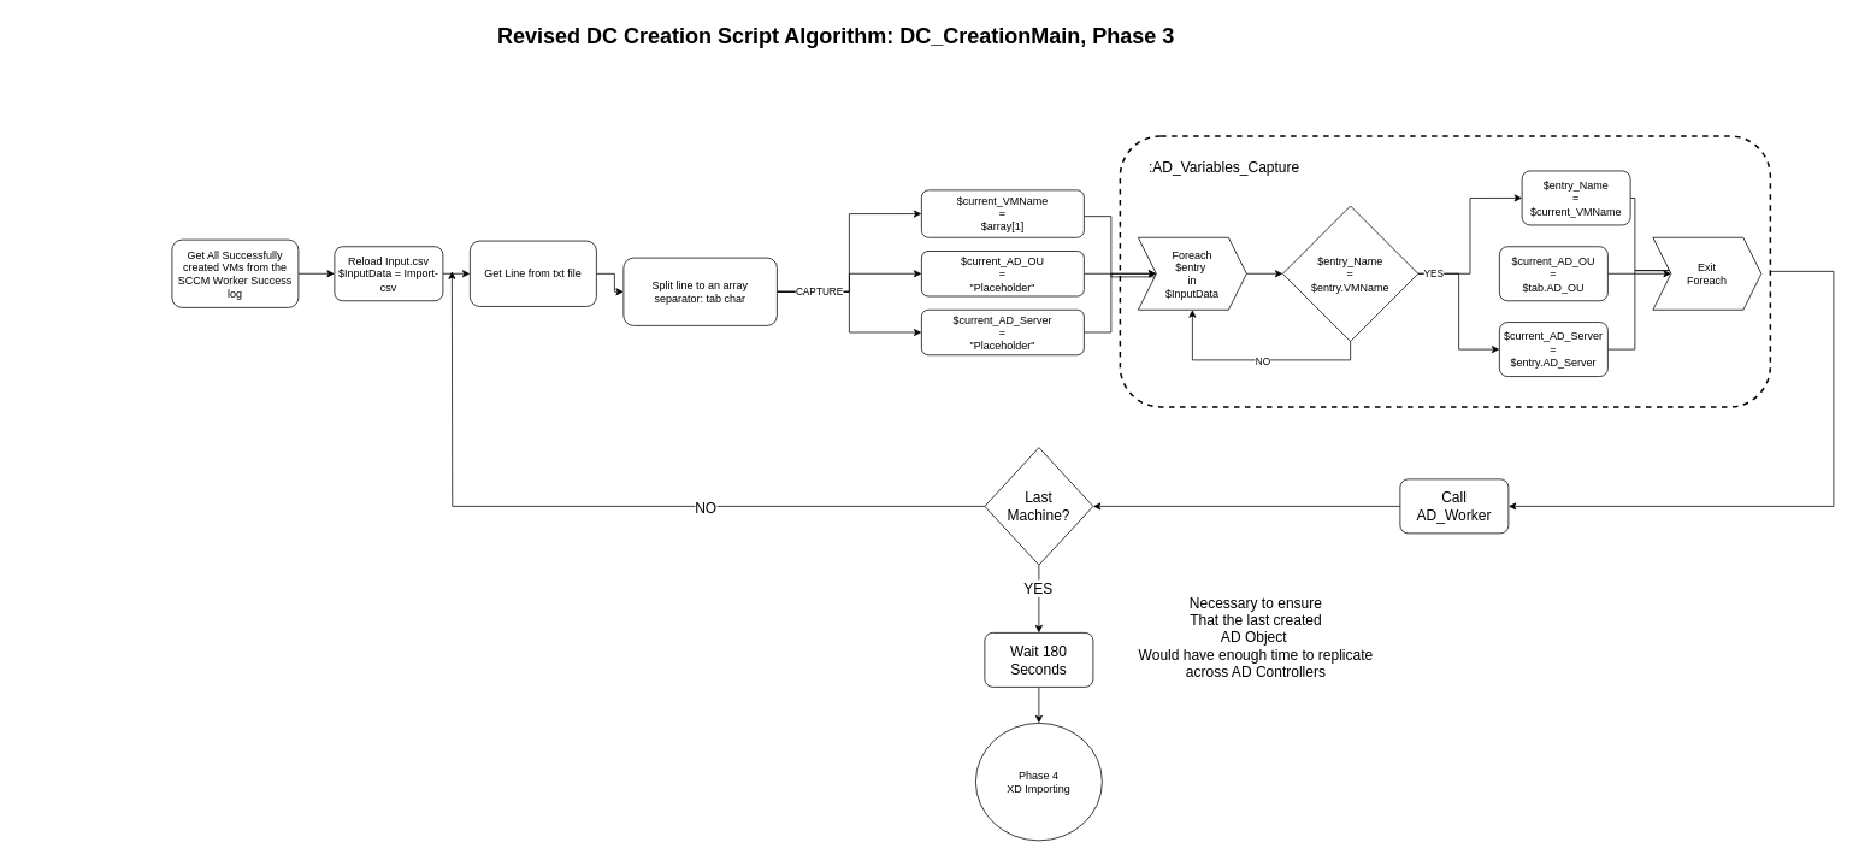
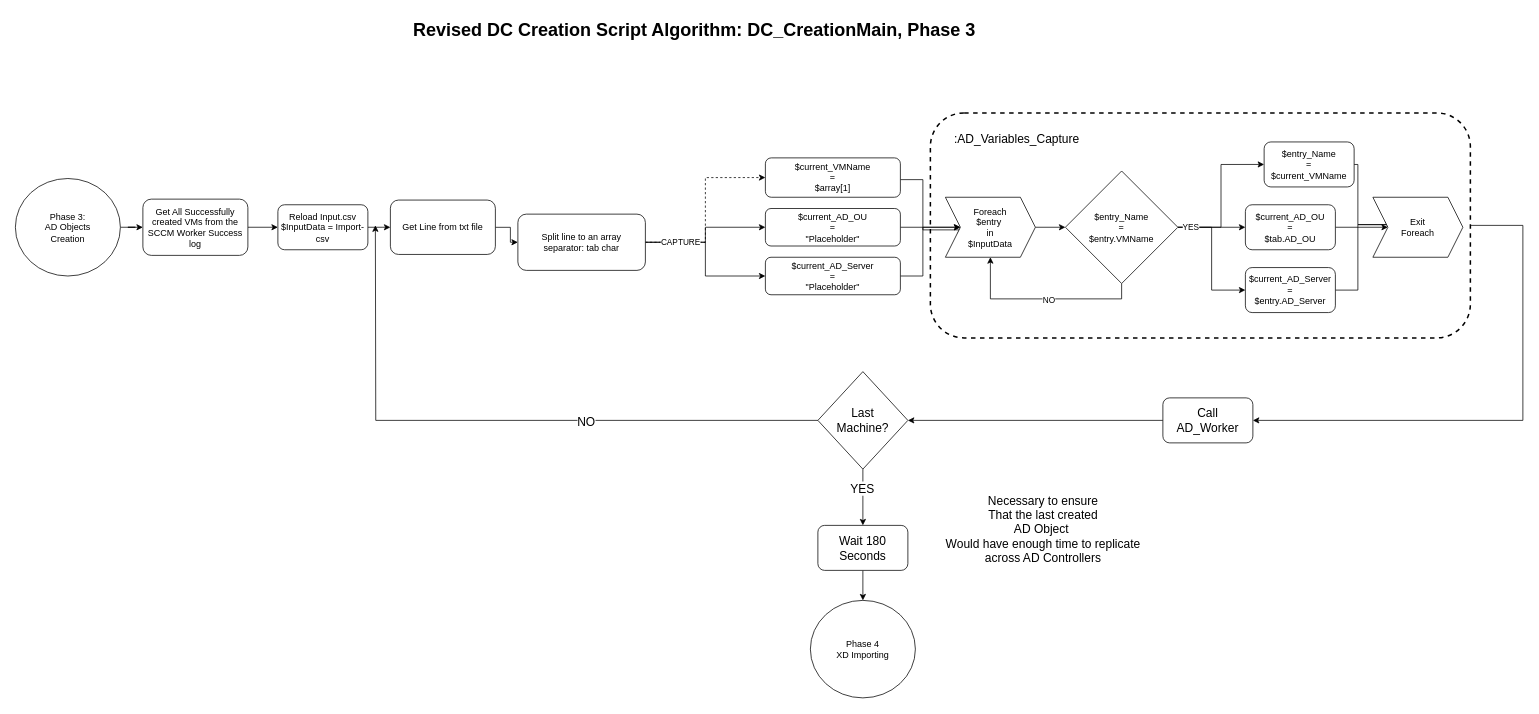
  <mxCell id="0" />
  <mxCell id="1" parent="0" />
+ <mxCell id="2" style="edgeStyle=orthogonalEdgeStyle;rounded=0;orthogonalLoop=1;jettySize=auto;html=1;fontSize=12;" parent="1" source="3" target="10" edge="1"><mxGeometry relative="1" as="geometry" /></mxCell>
+ <mxCell id="3" value="Phase 3:&lt;br&gt;AD Objects&lt;br&gt;Creation" style="ellipse;whiteSpace=wrap;html=1;fontSize=12;fillColor=default;" parent="1" vertex="1"><mxGeometry x="20" y="237.5" width="140" height="130" as="geometry" /></mxCell>
  <mxCell id="4" style="edgeStyle=orthogonalEdgeStyle;rounded=0;orthogonalLoop=1;jettySize=auto;html=1;strokeColor=#000000;fontColor=#000000;startArrow=none;startFill=0;" edge="1" parent="1" source="5" target="25"><mxGeometry relative="1" as="geometry" /></mxCell>
  <mxCell id="5" value="$current_AD_OU&lt;br&gt;=&lt;br&gt;&quot;Placeholder&quot;" style="rounded=1;whiteSpace=wrap;html=1;fontSize=12;fillColor=default;" parent="1" vertex="1"><mxGeometry x="1020" y="277.5" width="180" height="50" as="geometry" /></mxCell>
  <mxCell id="6" style="edgeStyle=orthogonalEdgeStyle;rounded=0;orthogonalLoop=1;jettySize=auto;html=1;entryX=0;entryY=0.5;entryDx=0;entryDy=0;strokeColor=#000000;fontColor=#000000;startArrow=none;startFill=0;" edge="1" parent="1" source="7" target="25"><mxGeometry relative="1" as="geometry"><Array as="points"><mxPoint x="1230" y="239" /><mxPoint x="1230" y="306" /></Array></mxGeometry></mxCell>
  <mxCell id="7" value="$current_VMName&lt;br&gt;=&lt;br&gt;$array[1]" style="rounded=1;whiteSpace=wrap;html=1;fontSize=12;fillColor=default;" parent="1" vertex="1"><mxGeometry x="1020" y="210" width="180" height="52.5" as="geometry" /></mxCell>
  <mxCell id="8" value="&lt;font style=&quot;font-size: 24px;&quot;&gt;&lt;b&gt;Revised DC Creation Script Algorithm: DC_CreationMain, Phase 3&lt;/b&gt;&lt;/font&gt;" style="text;html=1;align=center;verticalAlign=middle;resizable=0;points=[];autosize=1;strokeColor=none;fillColor=none;fontSize=12;" parent="1" vertex="1"><mxGeometry x="540" y="20" width="770" height="40" as="geometry" /></mxCell>
  <mxCell id="9" style="edgeStyle=orthogonalEdgeStyle;rounded=0;orthogonalLoop=1;jettySize=auto;html=1;strokeColor=#000000;fontColor=#000000;startArrow=none;startFill=0;" edge="1" parent="1" source="10" target="21"><mxGeometry relative="1" as="geometry" /></mxCell>
  <mxCell id="10" value="Get All Successfully created VMs from the&lt;br&gt;SCCM Worker Success log" style="rounded=1;whiteSpace=wrap;html=1;fontSize=12;fillColor=default;" parent="1" vertex="1"><mxGeometry x="190" y="265" width="140" height="75" as="geometry" /></mxCell>
  <mxCell id="11" style="edgeStyle=orthogonalEdgeStyle;rounded=0;orthogonalLoop=1;jettySize=auto;html=1;strokeColor=#000000;fontColor=#000000;startArrow=none;startFill=0;" parent="1" source="12" target="17" edge="1"><mxGeometry relative="1" as="geometry" /></mxCell>
  <mxCell id="12" value="Get Line from txt file" style="rounded=1;whiteSpace=wrap;html=1;fontSize=12;fillColor=default;" parent="1" vertex="1"><mxGeometry x="520" y="266.25" width="140" height="72.5" as="geometry" /></mxCell>
  <mxCell id="13" style="edgeStyle=orthogonalEdgeStyle;rounded=0;orthogonalLoop=1;jettySize=auto;html=1;strokeColor=#000000;fontColor=#000000;startArrow=none;startFill=0;" parent="1" source="17" target="5" edge="1"><mxGeometry relative="1" as="geometry" /></mxCell>
  <mxCell id="14" style="edgeStyle=orthogonalEdgeStyle;rounded=0;orthogonalLoop=1;jettySize=auto;html=1;entryX=0;entryY=0.5;entryDx=0;entryDy=0;strokeColor=#000000;fontColor=#000000;startArrow=none;startFill=0;" parent="1" source="17" target="19" edge="1"><mxGeometry relative="1" as="geometry" /></mxCell>
- <mxCell id="15" style="edgeStyle=orthogonalEdgeStyle;rounded=0;orthogonalLoop=1;jettySize=auto;html=1;entryX=0;entryY=0.5;entryDx=0;entryDy=0;strokeColor=#000000;fontColor=#000000;startArrow=none;startFill=0;" parent="1" source="17" target="7" edge="1"><mxGeometry relative="1" as="geometry" /></mxCell>
+ <mxCell id="15" style="edgeStyle=orthogonalEdgeStyle;rounded=0;orthogonalLoop=1;jettySize=auto;html=1;entryX=0;entryY=0.5;entryDx=0;entryDy=0;strokeColor=#000000;fontColor=#000000;startArrow=none;startFill=0;dashed=1;" parent="1" source="17" target="7" edge="1"><mxGeometry relative="1" as="geometry" /></mxCell>
  <mxCell id="16" value="CAPTURE" style="edgeLabel;html=1;align=center;verticalAlign=middle;resizable=0;points=[];fontColor=#000000;" parent="15" vertex="1" connectable="0"><mxGeometry x="-0.743" y="-3" relative="1" as="geometry"><mxPoint x="14" y="-3" as="offset" /></mxGeometry></mxCell>
  <mxCell id="17" value="Split line to an array&lt;br&gt;separator: tab char" style="rounded=1;whiteSpace=wrap;html=1;fontSize=12;fillColor=default;" parent="1" vertex="1"><mxGeometry x="690" y="285" width="170" height="75" as="geometry" /></mxCell>
  <mxCell id="18" style="edgeStyle=orthogonalEdgeStyle;rounded=0;orthogonalLoop=1;jettySize=auto;html=1;strokeColor=#000000;fontColor=#000000;startArrow=none;startFill=0;" edge="1" parent="1" source="19" target="25"><mxGeometry relative="1" as="geometry" /></mxCell>
  <mxCell id="19" value="$current_AD_Server&lt;br&gt;=&lt;br&gt;&quot;Placeholder&quot;" style="rounded=1;whiteSpace=wrap;html=1;fontSize=12;fillColor=default;" parent="1" vertex="1"><mxGeometry x="1020" y="342.5" width="180" height="50" as="geometry" /></mxCell>
  <mxCell id="20" style="edgeStyle=orthogonalEdgeStyle;rounded=0;orthogonalLoop=1;jettySize=auto;html=1;strokeColor=#000000;fontColor=#000000;startArrow=none;startFill=0;" edge="1" parent="1" source="21" target="12"><mxGeometry relative="1" as="geometry" /></mxCell>
  <mxCell id="21" value="Reload Input.csv&lt;br&gt;$InputData = Import-csv" style="rounded=1;whiteSpace=wrap;html=1;strokeColor=#000000;strokeWidth=1;fontColor=#000000;fillColor=default;" vertex="1" parent="1"><mxGeometry x="370" y="272.5" width="120" height="60" as="geometry" /></mxCell>
  <mxCell id="22" style="edgeStyle=orthogonalEdgeStyle;rounded=0;orthogonalLoop=1;jettySize=auto;html=1;entryX=0;entryY=0.5;entryDx=0;entryDy=0;strokeColor=#000000;fontColor=#000000;startArrow=none;startFill=0;" edge="1" parent="1" source="23" target="37"><mxGeometry relative="1" as="geometry"><Array as="points"><mxPoint x="1810" y="219" /><mxPoint x="1810" y="299" /></Array></mxGeometry></mxCell>
  <mxCell id="23" value="$entry_Name&lt;br&gt;=&lt;br&gt;$current_VMName" style="rounded=1;whiteSpace=wrap;html=1;strokeColor=#000000;strokeWidth=1;fontColor=#000000;fillColor=default;" vertex="1" parent="1"><mxGeometry x="1685" y="188.75" width="120" height="60" as="geometry" /></mxCell>
  <mxCell id="24" style="edgeStyle=orthogonalEdgeStyle;rounded=0;orthogonalLoop=1;jettySize=auto;html=1;strokeColor=#000000;fontColor=#000000;startArrow=none;startFill=0;" edge="1" parent="1" source="25" target="36"><mxGeometry relative="1" as="geometry" /></mxCell>
  <mxCell id="25" value="Foreach&lt;br&gt;$entry&amp;nbsp;&lt;br&gt;in&lt;br&gt;$InputData" style="shape=step;perimeter=stepPerimeter;whiteSpace=wrap;html=1;fixedSize=1;strokeColor=#000000;strokeWidth=1;fontColor=#000000;fillColor=default;" vertex="1" parent="1"><mxGeometry x="1260" y="262.5" width="120" height="80" as="geometry" /></mxCell>
  <mxCell id="26" style="edgeStyle=orthogonalEdgeStyle;rounded=0;orthogonalLoop=1;jettySize=auto;html=1;strokeColor=#000000;fontColor=#000000;startArrow=none;startFill=0;" edge="1" parent="1" source="27" target="37"><mxGeometry relative="1" as="geometry" /></mxCell>
  <mxCell id="27" value="$current_AD_OU&lt;br&gt;=&lt;br&gt;$tab.AD_OU" style="rounded=1;whiteSpace=wrap;html=1;strokeColor=#000000;strokeWidth=1;fontColor=#000000;fillColor=default;" vertex="1" parent="1"><mxGeometry x="1660" y="272.5" width="120" height="60" as="geometry" /></mxCell>
  <mxCell id="28" style="edgeStyle=orthogonalEdgeStyle;rounded=0;orthogonalLoop=1;jettySize=auto;html=1;entryX=0;entryY=0.5;entryDx=0;entryDy=0;strokeColor=#000000;fontColor=#000000;startArrow=none;startFill=0;" edge="1" parent="1" source="29" target="37"><mxGeometry relative="1" as="geometry"><Array as="points"><mxPoint x="1810" y="386" /><mxPoint x="1810" y="299" /></Array></mxGeometry></mxCell>
  <mxCell id="29" value="$current_AD_Server&lt;br&gt;=&lt;br&gt;$entry.AD_Server" style="rounded=1;whiteSpace=wrap;html=1;strokeColor=#000000;strokeWidth=1;fontColor=#000000;fillColor=default;" vertex="1" parent="1"><mxGeometry x="1660" y="356.25" width="120" height="60" as="geometry" /></mxCell>
  <mxCell id="30" style="edgeStyle=orthogonalEdgeStyle;rounded=0;orthogonalLoop=1;jettySize=auto;html=1;entryX=0;entryY=0.5;entryDx=0;entryDy=0;strokeColor=#000000;fontColor=#000000;startArrow=none;startFill=0;" edge="1" parent="1" source="36" target="23"><mxGeometry relative="1" as="geometry" /></mxCell>
+ <mxCell id="31" style="edgeStyle=orthogonalEdgeStyle;rounded=0;orthogonalLoop=1;jettySize=auto;html=1;strokeColor=#000000;fontColor=#000000;startArrow=none;startFill=0;" edge="1" parent="1" source="36" target="27"><mxGeometry relative="1" as="geometry" /></mxCell>
  <mxCell id="32" style="edgeStyle=orthogonalEdgeStyle;rounded=0;orthogonalLoop=1;jettySize=auto;html=1;strokeColor=#000000;fontColor=#000000;startArrow=none;startFill=0;" edge="1" parent="1" source="36" target="29"><mxGeometry relative="1" as="geometry" /></mxCell>
  <mxCell id="33" value="YES" style="edgeLabel;html=1;align=center;verticalAlign=middle;resizable=0;points=[];fontColor=#000000;" vertex="1" connectable="0" parent="32"><mxGeometry x="-0.812" y="1" relative="1" as="geometry"><mxPoint as="offset" /></mxGeometry></mxCell>
  <mxCell id="34" style="edgeStyle=orthogonalEdgeStyle;rounded=0;orthogonalLoop=1;jettySize=auto;html=1;entryX=0.5;entryY=1;entryDx=0;entryDy=0;strokeColor=#000000;fontColor=#000000;startArrow=none;startFill=0;" edge="1" parent="1" source="36" target="25"><mxGeometry relative="1" as="geometry"><Array as="points"><mxPoint x="1495" y="398" /><mxPoint x="1320" y="398" /></Array></mxGeometry></mxCell>
  <mxCell id="35" value="NO" style="edgeLabel;html=1;align=center;verticalAlign=middle;resizable=0;points=[];fontColor=#000000;" vertex="1" connectable="0" parent="34"><mxGeometry x="-0.057" y="1" relative="1" as="geometry"><mxPoint as="offset" /></mxGeometry></mxCell>
  <mxCell id="36" value="$entry_Name&lt;br style=&quot;border-color: var(--border-color);&quot;&gt;=&lt;br style=&quot;border-color: var(--border-color);&quot;&gt;$entry.VMName" style="rhombus;whiteSpace=wrap;html=1;strokeColor=#000000;strokeWidth=1;fontColor=#000000;fillColor=default;" vertex="1" parent="1"><mxGeometry x="1420" y="227.5" width="150" height="150" as="geometry" /></mxCell>
  <mxCell id="37" value="Exit&lt;br&gt;Foreach" style="shape=step;perimeter=stepPerimeter;whiteSpace=wrap;html=1;fixedSize=1;strokeColor=#000000;strokeWidth=1;fontColor=#000000;fillColor=default;" vertex="1" parent="1"><mxGeometry x="1830" y="262.5" width="120" height="80" as="geometry" /></mxCell>
  <mxCell id="38" style="edgeStyle=orthogonalEdgeStyle;rounded=0;orthogonalLoop=1;jettySize=auto;html=1;entryX=1;entryY=0.5;entryDx=0;entryDy=0;strokeColor=#000000;fontSize=16;fontColor=#000000;startArrow=none;startFill=0;" edge="1" parent="1" source="39" target="42"><mxGeometry relative="1" as="geometry"><Array as="points"><mxPoint x="2030" y="300" /><mxPoint x="2030" y="560" /></Array></mxGeometry></mxCell>
  <mxCell id="39" value="" style="rounded=1;whiteSpace=wrap;html=1;strokeColor=#000000;strokeWidth=2;fontColor=#000000;fillColor=none;dashed=1;" vertex="1" parent="1"><mxGeometry x="1240" y="150" width="720" height="300" as="geometry" /></mxCell>
  <mxCell id="40" value="&lt;font style=&quot;font-size: 16px;&quot;&gt;:AD_Variables_Capture&lt;/font&gt;" style="text;html=1;align=center;verticalAlign=middle;resizable=0;points=[];autosize=1;strokeColor=none;fillColor=none;fontColor=#000000;" vertex="1" parent="1"><mxGeometry x="1260" y="170" width="190" height="30" as="geometry" /></mxCell>
  <mxCell id="41" style="edgeStyle=orthogonalEdgeStyle;rounded=0;orthogonalLoop=1;jettySize=auto;html=1;strokeColor=#000000;fontSize=16;fontColor=#000000;startArrow=none;startFill=0;" edge="1" parent="1" source="42" target="47"><mxGeometry relative="1" as="geometry" /></mxCell>
  <mxCell id="42" value="Call&lt;br&gt;AD_Worker" style="rounded=1;whiteSpace=wrap;html=1;strokeColor=#000000;strokeWidth=1;fontSize=16;fontColor=#000000;fillColor=default;" vertex="1" parent="1"><mxGeometry x="1550" y="530" width="120" height="60" as="geometry" /></mxCell>
  <mxCell id="43" style="edgeStyle=orthogonalEdgeStyle;rounded=0;orthogonalLoop=1;jettySize=auto;html=1;strokeColor=#000000;fontSize=16;fontColor=#000000;startArrow=none;startFill=0;" edge="1" parent="1" source="47"><mxGeometry relative="1" as="geometry"><mxPoint x="500" y="300" as="targetPoint" /></mxGeometry></mxCell>
  <mxCell id="44" value="NO" style="edgeLabel;html=1;align=center;verticalAlign=middle;resizable=0;points=[];fontSize=16;fontColor=#000000;" vertex="1" connectable="0" parent="43"><mxGeometry x="-0.271" y="1" relative="1" as="geometry"><mxPoint as="offset" /></mxGeometry></mxCell>
  <mxCell id="45" style="edgeStyle=orthogonalEdgeStyle;rounded=0;orthogonalLoop=1;jettySize=auto;html=1;exitX=0.5;exitY=1;exitDx=0;exitDy=0;strokeColor=#000000;fontSize=16;fontColor=#000000;startArrow=none;startFill=0;" edge="1" parent="1" source="47" target="49"><mxGeometry relative="1" as="geometry" /></mxCell>
  <mxCell id="46" value="YES" style="edgeLabel;html=1;align=center;verticalAlign=middle;resizable=0;points=[];fontSize=16;fontColor=#000000;" vertex="1" connectable="0" parent="45"><mxGeometry x="-0.324" y="-2" relative="1" as="geometry"><mxPoint as="offset" /></mxGeometry></mxCell>
  <mxCell id="47" value="Last&lt;br&gt;Machine?" style="rhombus;whiteSpace=wrap;html=1;strokeColor=#000000;strokeWidth=1;fontSize=16;fontColor=#000000;fillColor=default;" vertex="1" parent="1"><mxGeometry x="1090" y="495" width="120" height="130" as="geometry" /></mxCell>
  <mxCell id="48" style="edgeStyle=orthogonalEdgeStyle;rounded=0;orthogonalLoop=1;jettySize=auto;html=1;strokeColor=#000000;fontSize=16;fontColor=#000000;startArrow=none;startFill=0;" edge="1" parent="1" source="49" target="51"><mxGeometry relative="1" as="geometry" /></mxCell>
  <mxCell id="49" value="Wait 180 Seconds" style="rounded=1;whiteSpace=wrap;html=1;strokeColor=#000000;strokeWidth=1;fontSize=16;fontColor=#000000;fillColor=default;" vertex="1" parent="1"><mxGeometry x="1090" y="700" width="120" height="60" as="geometry" /></mxCell>
  <mxCell id="50" value="Necessary to ensure&lt;br&gt;That the last created&lt;br&gt;AD Object&amp;nbsp;&lt;br&gt;Would have enough time to replicate&lt;br&gt;across AD Controllers&lt;br&gt;" style="text;html=1;align=center;verticalAlign=middle;resizable=0;points=[];autosize=1;strokeColor=none;fillColor=none;fontSize=16;fontColor=#000000;" vertex="1" parent="1"><mxGeometry x="1250" y="650" width="280" height="110" as="geometry" /></mxCell>
  <mxCell id="51" value="Phase 4&lt;br&gt;XD Importing" style="ellipse;whiteSpace=wrap;html=1;fontSize=12;fillColor=default;" vertex="1" parent="1"><mxGeometry x="1080" y="800" width="140" height="130" as="geometry" /></mxCell>
